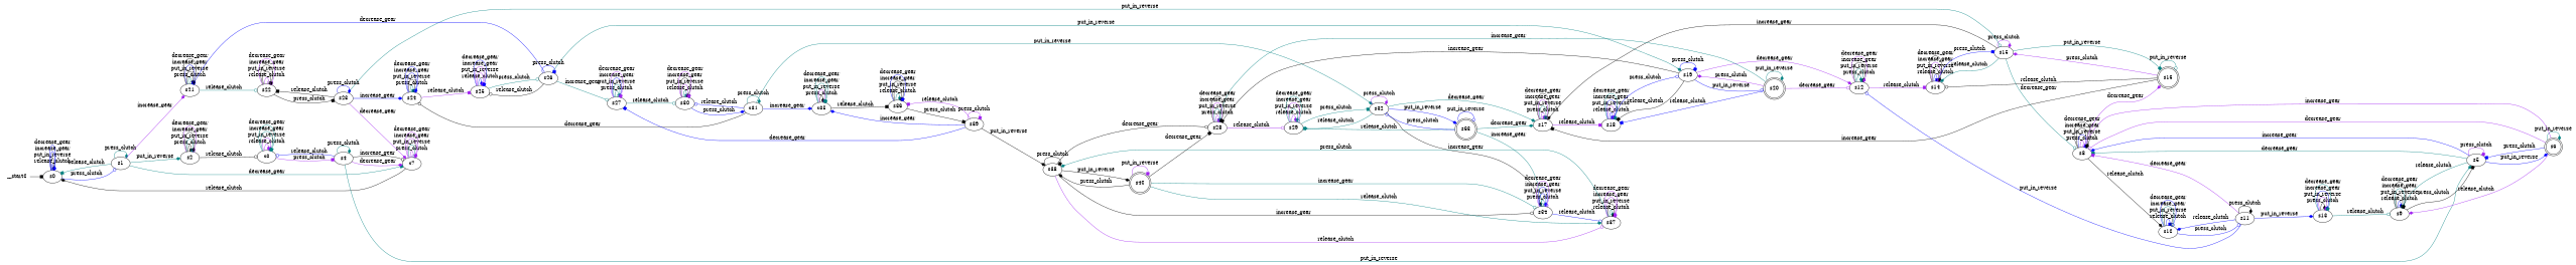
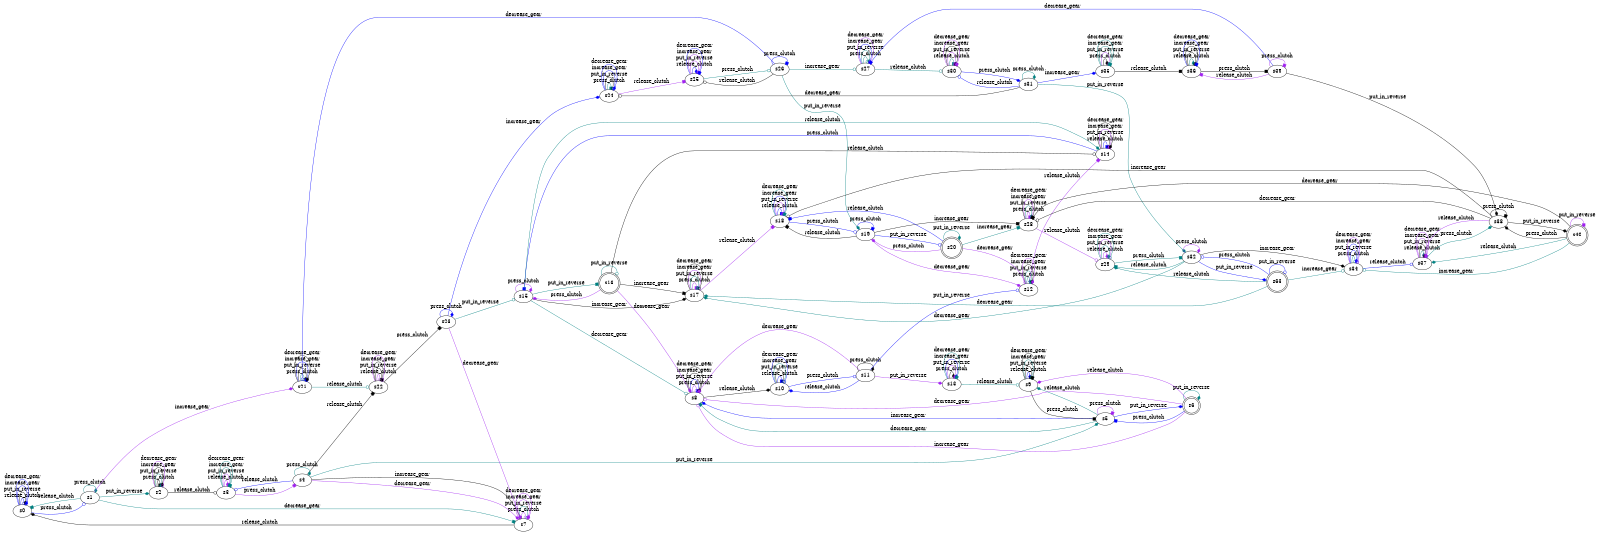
  digraph {
    rankdir=LR
    edge [arrowhead=diamond color=teal]
    n1 [label=s0]
    n2 [label=s1]
    n3 [label=s2]
    n4 [label=s7]
    n5 [label=s21]
    n6 [label=s3]
    n7 [label=s22]
    n8 [label=s4]
    n9 [label=s5]
    n10 [label=s6 shape=doublecircle]
    n11 [label=s8]
    n12 [label=s9]
    n13 [label=s10]
    n14 [label=s11]
    n15 [label=s12]
    n16 [label=s13]
    n17 [label=s14]
    n18 [label=s15]
    n19 [label=s16 shape=doublecircle]
    n20 [label=s17]
    n21 [label=s18]
    n22 [label=s19]
    n23 [label=s20 shape=doublecircle]
    n24 [label=s28]
    n25 [label=s29]
    n26 [label=s23]
    n27 [label=s24]
    n28 [label=s25]
    n29 [label=s26]
    n30 [label=s27]
    n31 [label=s30]
    n32 [label=s31]
    n33 [label=s32]
    n34 [label=s63 shape=doublecircle]
    n35 [label=s34]
    n36 [label=s35]
    n37 [label=s36]
    n38 [label=s37]
    n39 [label=s38]
    n40 [label=s39]
    n41 [label=s40 shape=doublecircle]
-   __start0 [shape=none]
    n1 -> n1 [arrowhead=odot color=blue label=release_clutch]
    n1 -> n1 [color=black label=put_in_reverse]
    n1 -> n1 [arrowhead=odot color=blue label=increase_gear]
    n1 -> n1 [color=blue label=decrease_gear]
    n1 -> n2 [arrowhead=odot color=blue label=press_clutch]
    n2 -> n1 [arrowhead=box label=release_clutch]
    n2 -> n2 [label=press_clutch]
    n2 -> n3 [label=put_in_reverse]
    n2 -> n4 [arrowhead=box label=decrease_gear]
    n2 -> n5 [color=purple label=increase_gear]
    n3 -> n3 [arrowhead=box color=black label=press_clutch]
    n3 -> n3 [arrowhead=box label=put_in_reverse]
    n3 -> n3 [color=black label=increase_gear]
    n3 -> n3 [arrowhead=odot color=purple label=decrease_gear]
    n3 -> n6 [arrowhead=odot color=black label=release_clutch]
    n4 -> n1 [color=black label=release_clutch]
    n4 -> n4 [arrowhead=odot color=purple label=press_clutch]
    n4 -> n4 [arrowhead=odot label=put_in_reverse]
    n4 -> n4 [color=purple label=increase_gear]
    n4 -> n4 [color=purple label=decrease_gear]
    n5 -> n5 [arrowhead=odot label=press_clutch]
    n5 -> n5 [color=black label=put_in_reverse]
    n5 -> n5 [arrowhead=box color=blue label=increase_gear]
    n5 -> n5 [color=black label=decrease_gear]
    n5 -> n7 [arrowhead=odot label=release_clutch]
    n6 -> n6 [color=purple label=release_clutch]
    n6 -> n6 [color=purple label=put_in_reverse]
    n6 -> n6 [arrowhead=box label=increase_gear]
    n6 -> n6 [arrowhead=box label=decrease_gear]
    n6 -> n8 [arrowhead=box color=purple label=press_clutch]
    n7 -> n7 [arrowhead=odot color=purple label=release_clutch]
    n7 -> n7 [arrowhead=odot color=black label=put_in_reverse]
    n7 -> n7 [arrowhead=box color=black label=increase_gear]
    n7 -> n7 [arrowhead=odot color=purple label=decrease_gear]
    n7 -> n26 [arrowhead=box color=black label=press_clutch]
    n8 -> n4 [arrowhead=odot color=black label=increase_gear]
    n8 -> n4 [color=purple label=decrease_gear]
    n8 -> n6 [arrowhead=odot color=blue label=release_clutch]
    n8 -> n8 [label=press_clutch]
    n8 -> n9 [label=put_in_reverse]
    n9 -> n9 [arrowhead=box color=purple label=press_clutch]
    n9 -> n10 [color=blue label=put_in_reverse]
    n9 -> n11 [color=blue label=increase_gear]
    n9 -> n11 [arrowhead=box label=decrease_gear]
    n9 -> n12 [label=release_clutch]
    n10 -> n9 [arrowhead=box color=blue label=press_clutch]
    n10 -> n10 [label=put_in_reverse]
    n10 -> n11 [arrowhead=odot color=purple label=increase_gear]
    n10 -> n11 [arrowhead=odot color=purple label=decrease_gear]
    n10 -> n12 [color=purple label=release_clutch]
    n11 -> n11 [arrowhead=odot color=purple label=press_clutch]
    n11 -> n11 [arrowhead=box color=blue label=put_in_reverse]
    n11 -> n11 [color=black label=increase_gear]
    n11 -> n11 [color=black label=decrease_gear]
    n11 -> n13 [color=black label=release_clutch]
    n12 -> n9 [arrowhead=box color=black label=press_clutch]
    n12 -> n12 [color=blue label=release_clutch]
    n12 -> n12 [arrowhead=box color=black label=put_in_reverse]
    n12 -> n12 [arrowhead=box label=increase_gear]
    n12 -> n12 [arrowhead=box color=black label=decrease_gear]
    n13 -> n13 [arrowhead=box color=blue label=release_clutch]
    n13 -> n13 [arrowhead=odot color=black label=put_in_reverse]
    n13 -> n13 [arrowhead=odot label=increase_gear]
    n13 -> n13 [arrowhead=odot color=blue label=decrease_gear]
    n13 -> n14 [arrowhead=odot color=blue label=press_clutch]
    n14 -> n11 [arrowhead=box color=purple label=decrease_gear]
    n14 -> n13 [color=blue label=release_clutch]
    n14 -> n14 [color=black label=press_clutch]
    n14 -> n15 [arrowhead=odot color=blue label=put_in_reverse]
-   n14 -> n16 [color=blue label=put_in_reverse]
+   n14 -> n16 [color=purple label=put_in_reverse]
    n15 -> n15 [label=press_clutch]
    n15 -> n15 [arrowhead=box label=put_in_reverse]
    n15 -> n15 [color=black label=increase_gear]
    n15 -> n15 [color=purple label=decrease_gear]
    n15 -> n17 [arrowhead=box color=purple label=release_clutch]
    n16 -> n12 [arrowhead=odot label=release_clutch]
    n16 -> n16 [color=black label=press_clutch]
    n16 -> n16 [arrowhead=box color=purple label=put_in_reverse]
    n16 -> n16 [color=blue label=increase_gear]
    n16 -> n16 [arrowhead=box label=decrease_gear]
    n17 -> n17 [arrowhead=box color=blue label=release_clutch]
    n17 -> n17 [arrowhead=odot color=black label=put_in_reverse]
    n17 -> n17 [arrowhead=box color=purple label=increase_gear]
    n17 -> n17 [color=black label=decrease_gear]
    n17 -> n18 [arrowhead=box color=blue label=press_clutch]
    n18 -> n11 [arrowhead=odot label=decrease_gear]
    n18 -> n17 [label=release_clutch]
    n18 -> n18 [color=purple label=press_clutch]
    n18 -> n19 [arrowhead=box label=put_in_reverse]
    n18 -> n20 [color=black label=increase_gear]
-   n11 -> n19 [color=purple label=decrease_gear]
+   n19 -> n11 [color=purple label=decrease_gear]
    n19 -> n17 [arrowhead=odot color=black label=release_clutch]
    n19 -> n18 [color=purple label=press_clutch]
    n19 -> n19 [arrowhead=odot label=put_in_reverse]
    n19 -> n20 [arrowhead=box color=black label=increase_gear]
    n20 -> n20 [arrowhead=box color=purple label=press_clutch]
    n20 -> n20 [arrowhead=box label=put_in_reverse]
    n20 -> n20 [arrowhead=odot color=purple label=increase_gear]
    n20 -> n20 [arrowhead=odot color=black label=decrease_gear]
    n20 -> n21 [arrowhead=box color=purple label=release_clutch]
    n21 -> n21 [arrowhead=box color=blue label=release_clutch]
    n21 -> n21 [arrowhead=box color=purple label=put_in_reverse]
    n21 -> n21 [arrowhead=odot color=blue label=increase_gear]
    n21 -> n21 [arrowhead=box label=decrease_gear]
    n21 -> n22 [arrowhead=odot color=blue label=press_clutch]
    n22 -> n15 [color=purple label=decrease_gear]
    n22 -> n21 [arrowhead=box color=black label=release_clutch]
    n22 -> n22 [arrowhead=box color=blue label=press_clutch]
    n22 -> n23 [arrowhead=odot color=blue label=put_in_reverse]
    n22 -> n24 [arrowhead=box color=black label=increase_gear]
    n23 -> n15 [arrowhead=odot color=purple label=decrease_gear]
    n23 -> n21 [arrowhead=box color=blue label=release_clutch]
    n23 -> n22 [color=purple label=press_clutch]
    n23 -> n23 [label=put_in_reverse]
    n23 -> n24 [arrowhead=box label=increase_gear]
    n24 -> n24 [arrowhead=box color=purple label=press_clutch]
    n24 -> n24 [label=put_in_reverse]
    n24 -> n24 [arrowhead=odot color=purple label=increase_gear]
    n24 -> n24 [arrowhead=box color=black label=decrease_gear]
    n24 -> n25 [arrowhead=odot color=purple label=release_clutch]
    n25 -> n25 [color=purple label=release_clutch]
    n25 -> n25 [label=put_in_reverse]
    n25 -> n25 [arrowhead=odot color=purple label=increase_gear]
    n25 -> n25 [arrowhead=odot label=decrease_gear]
    n25 -> n33 [arrowhead=box label=press_clutch]
    n26 -> n4 [color=purple label=decrease_gear]
-   n26 -> n7 [arrowhead=box color=black label=release_clutch]
+   n8 -> n7 [arrowhead=box color=black label=release_clutch]
    n26 -> n18 [arrowhead=odot label=put_in_reverse]
    n26 -> n26 [color=blue label=press_clutch]
    n26 -> n27 [color=blue label=increase_gear]
    n27 -> n27 [arrowhead=box label=press_clutch]
    n27 -> n27 [arrowhead=odot color=black label=put_in_reverse]
    n27 -> n27 [arrowhead=odot color=blue label=increase_gear]
    n27 -> n27 [color=blue label=decrease_gear]
    n27 -> n28 [arrowhead=box color=purple label=release_clutch]
    n28 -> n28 [color=blue label=release_clutch]
    n28 -> n28 [arrowhead=odot color=purple label=put_in_reverse]
    n28 -> n28 [arrowhead=box color=purple label=increase_gear]
    n28 -> n28 [arrowhead=box color=blue label=decrease_gear]
    n28 -> n29 [arrowhead=odot label=press_clutch]
    n29 -> n5 [arrowhead=odot color=blue label=decrease_gear]
    n29 -> n22 [label=put_in_reverse]
    n29 -> n28 [arrowhead=odot color=black label=release_clutch]
    n29 -> n29 [arrowhead=box color=blue label=press_clutch]
    n29 -> n30 [arrowhead=odot label=increase_gear]
    n30 -> n30 [arrowhead=odot label=press_clutch]
    n30 -> n30 [label=put_in_reverse]
    n30 -> n30 [arrowhead=odot color=blue label=increase_gear]
    n30 -> n30 [arrowhead=box color=purple label=decrease_gear]
    n30 -> n31 [arrowhead=odot label=release_clutch]
    n31 -> n31 [arrowhead=box label=release_clutch]
    n31 -> n31 [arrowhead=box color=purple label=put_in_reverse]
    n31 -> n31 [arrowhead=box color=black label=increase_gear]
    n31 -> n31 [arrowhead=box color=purple label=decrease_gear]
    n31 -> n32 [color=blue label=press_clutch]
    n32 -> n27 [arrowhead=odot color=black label=decrease_gear]
    n32 -> n31 [arrowhead=odot color=blue label=release_clutch]
    n32 -> n32 [label=press_clutch]
    n32 -> n33 [label=put_in_reverse]
    n32 -> n36 [color=blue label=increase_gear]
    n33 -> n20 [label=decrease_gear]
    n33 -> n25 [arrowhead=box label=release_clutch]
    n33 -> n33 [color=purple label=press_clutch]
    n33 -> n34 [color=blue label=put_in_reverse]
    n33 -> n35 [color=black label=increase_gear]
    n34 -> n20 [label=decrease_gear]
    n34 -> n25 [label=release_clutch]
    n34 -> n33 [arrowhead=odot color=blue label=press_clutch]
    n34 -> n34 [arrowhead=odot color=blue label=put_in_reverse]
    n34 -> n35 [arrowhead=odot label=increase_gear]
    n35 -> n35 [arrowhead=odot label=press_clutch]
    n35 -> n35 [color=blue label=put_in_reverse]
    n35 -> n35 [arrowhead=odot color=blue label=increase_gear]
    n35 -> n35 [arrowhead=odot color=purple label=decrease_gear]
    n35 -> n38 [arrowhead=odot color=blue label=release_clutch]
    n36 -> n36 [color=black label=press_clutch]
    n36 -> n36 [arrowhead=odot color=purple label=put_in_reverse]
    n36 -> n36 [arrowhead=box label=increase_gear]
    n36 -> n36 [arrowhead=box label=decrease_gear]
    n36 -> n37 [arrowhead=box color=black label=release_clutch]
    n37 -> n37 [label=release_clutch]
    n37 -> n37 [arrowhead=odot color=black label=put_in_reverse]
    n37 -> n37 [arrowhead=box color=black label=increase_gear]
    n37 -> n37 [arrowhead=box color=blue label=decrease_gear]
    n37 -> n40 [arrowhead=box color=black label=press_clutch]
    n38 -> n38 [label=release_clutch]
    n38 -> n38 [arrowhead=box color=black label=put_in_reverse]
    n38 -> n38 [color=purple label=increase_gear]
    n38 -> n38 [arrowhead=box color=purple label=decrease_gear]
    n38 -> n39 [label=press_clutch]
    n39 -> n24 [arrowhead=odot color=black label=decrease_gear]
-   n39 -> n35 [arrowhead=odot color=black label=increase_gear]
+   n39 -> n21 [arrowhead=odot color=black label=increase_gear]
    n39 -> n38 [arrowhead=odot color=purple label=release_clutch]
    n39 -> n39 [arrowhead=box color=black label=press_clutch]
    n39 -> n41 [color=black label=put_in_reverse]
    n40 -> n30 [arrowhead=box color=blue label=decrease_gear]
-   n40 -> n36 [color=blue label=increase_gear]
    n40 -> n37 [arrowhead=box color=purple label=release_clutch]
    n40 -> n39 [color=black label=put_in_reverse]
    n40 -> n40 [arrowhead=box color=purple label=press_clutch]
    n41 -> n24 [arrowhead=box color=black label=decrease_gear]
    n41 -> n35 [arrowhead=odot label=increase_gear]
    n41 -> n38 [label=release_clutch]
    n41 -> n39 [color=black label=press_clutch]
    n41 -> n41 [arrowhead=box color=purple label=put_in_reverse]
-   __start0 -> n1 [arrowhead=box color=black]
  }
